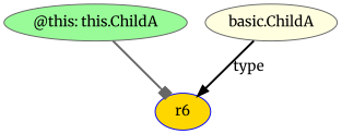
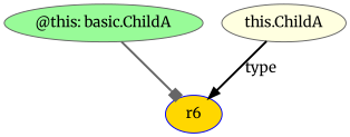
  digraph {
    fontname=Merriweather
    node [color=gray40 fontname=Merriweather style=filled]
    edge [fontname=Merriweather style=bold]
-   n1 [fillcolor=palegreen label="@this: this.ChildA"]
+   n1 [fillcolor=palegreen label="@this: basic.ChildA"]
    n2 [color=blue fillcolor=gold label=r6]
-   n3 [fillcolor=lightyellow label="basic.ChildA"]
+   n3 [fillcolor=lightyellow label="this.ChildA"]
    n1 -> n2 [arrowhead=box color=gray40]
    n3 -> n2 [arrowhead=normal color=black label=type]
  }
